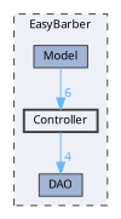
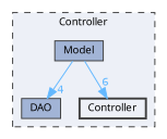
  digraph {
    compound=true
    fontname="Noto Sans"
    node [color=grey25 fillcolor="#a2b4d6" fontname="Noto Sans" fontsize=10 shape=box style=filled]
    edge [color=steelblue1 fontcolor=steelblue1 fontname="Noto Sans" fontsize=10 labeldistance=1.5 labelfontname=Helvetica labelfontsize=10]
    n1 [height=0.2 label=DAO width=0.4]
    n2 [height=0.2 label=Model width=0.4]
    n3 [fillcolor="#edf0f7" height=0.2 label=Controller style="filled,bold" width=0.4]
    subgraph cluster_1 {
      bgcolor="#edf0f7"
      fontsize=10
-     label=EasyBarber
+     label=Controller
      pencolor=grey25
      style="filled,dashed"
      n1
      n2
      n3
    }
    n2 -> n3 [headlabel=6]
-   n3 -> n1 [headlabel=4]
+   n2 -> n1 [headlabel=4]
  }
